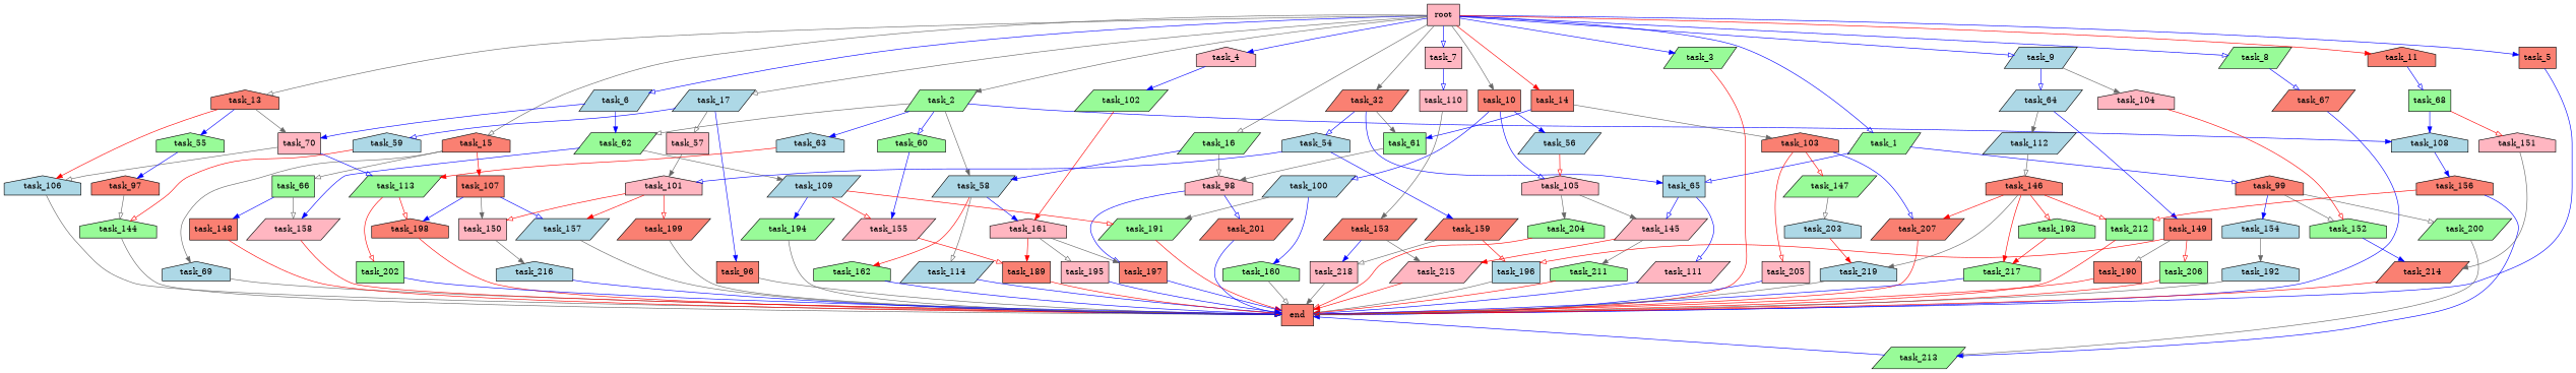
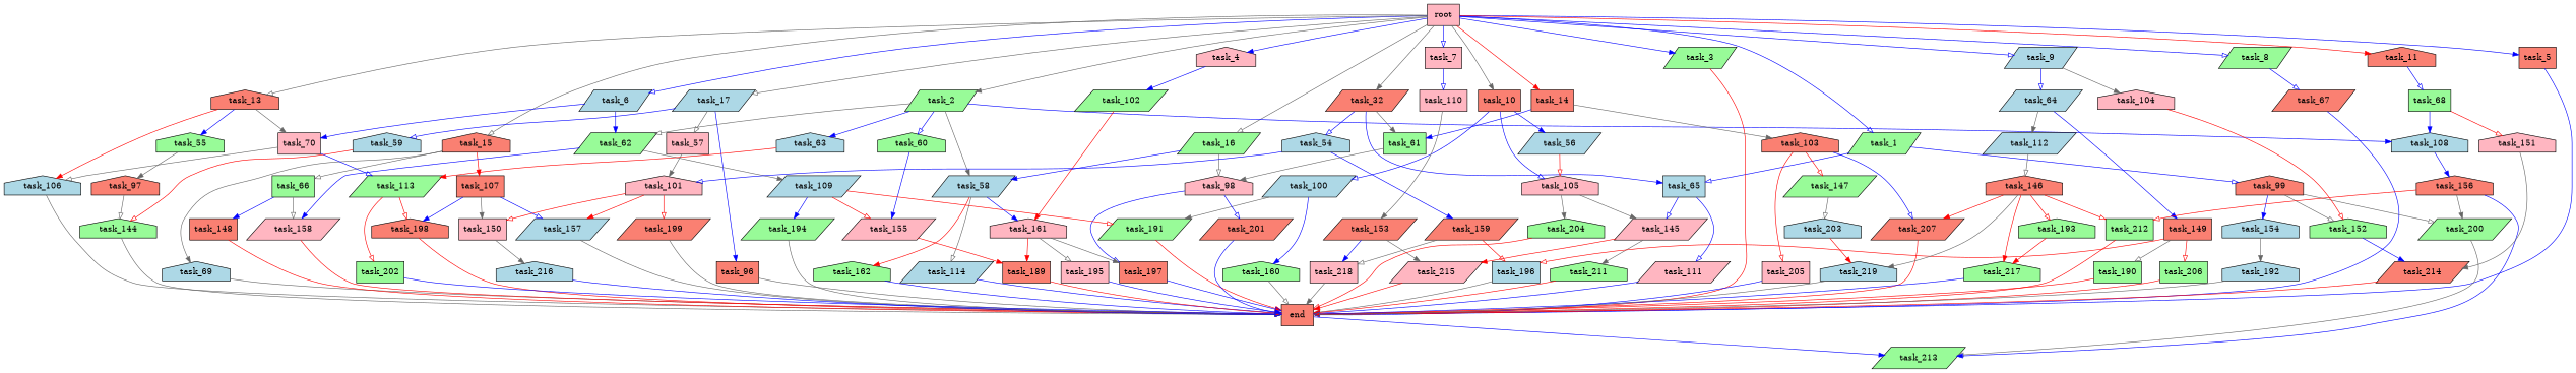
  digraph {
    node [fillcolor=palegreen shape=parallelogram style=filled]
    edge [arrowhead=normal color=blue]
    root [fillcolor=lightpink shape=box]
    task_1
    task_2
    task_3
    task_4 [fillcolor=lightpink shape=house]
    task_5 [fillcolor=salmon shape=box]
    task_6 [fillcolor=lightblue]
    task_7 [fillcolor=lightpink shape=box]
    task_8
    task_9 [fillcolor=lightblue]
    task_10 [fillcolor=salmon shape=box]
    task_11 [fillcolor=salmon shape=house]
    n13 [fillcolor=salmon label=task_32]
    task_13 [fillcolor=salmon shape=house]
    task_14 [fillcolor=salmon shape=box]
    task_15 [fillcolor=salmon shape=house]
    task_16
    task_17 [fillcolor=lightblue]
    task_65 [fillcolor=lightblue shape=box]
    task_99 [fillcolor=salmon shape=house]
    task_58 [fillcolor=lightblue]
    task_60 [shape=house]
    task_62
    task_63 [fillcolor=lightblue shape=house]
    task_108 [fillcolor=lightblue shape=house]
    end [fillcolor=salmon shape=box]
    task_102
    task_70 [fillcolor=lightpink shape=box]
    task_110 [fillcolor=lightpink shape=box]
    task_67 [fillcolor=salmon]
    task_64 [fillcolor=lightblue]
    task_104 [fillcolor=lightpink shape=house]
    task_56 [fillcolor=lightblue]
    task_100 [fillcolor=lightblue]
    task_105 [fillcolor=lightpink shape=house]
    task_68 [shape=box]
    task_54 [fillcolor=lightblue shape=house]
    task_61 [shape=box]
    task_55 [shape=house]
    task_106 [fillcolor=lightblue shape=house]
    task_103 [fillcolor=salmon shape=house]
    task_66 [shape=box]
    task_69 [fillcolor=lightblue shape=house]
    task_107 [fillcolor=salmon shape=box]
    task_98 [fillcolor=lightpink shape=house]
    task_57 [fillcolor=lightpink shape=box]
    task_59 [fillcolor=lightblue shape=house]
    task_96 [fillcolor=salmon shape=box]
    task_111 [fillcolor=lightpink]
    task_145 [fillcolor=lightpink]
    task_152 [shape=house]
    task_154 [fillcolor=lightblue shape=house]
    task_200
    task_114 [fillcolor=lightblue]
    task_161 [fillcolor=lightpink shape=house]
    task_162 [shape=house]
    task_155 [fillcolor=lightpink]
    task_109 [fillcolor=lightblue]
    task_158 [fillcolor=lightpink]
    task_113
    task_156 [fillcolor=salmon shape=house]
    task_153 [fillcolor=salmon]
    task_112 [fillcolor=lightblue]
    task_149 [fillcolor=salmon shape=box]
    task_160 [shape=house]
    task_191
    task_204 [shape=house]
    task_151 [fillcolor=lightpink shape=house]
    task_101 [fillcolor=lightpink shape=house]
    task_159 [fillcolor=salmon]
    task_97 [fillcolor=salmon shape=house]
    task_147
    task_205 [fillcolor=lightpink shape=box]
    task_207 [fillcolor=salmon]
    task_148 [fillcolor=salmon shape=box]
    task_150 [fillcolor=lightpink shape=box]
    task_157 [fillcolor=lightblue]
    task_198 [fillcolor=salmon shape=house]
    task_197 [fillcolor=salmon shape=box]
    task_201 [fillcolor=salmon]
    task_144 [shape=house]
    task_199 [fillcolor=salmon]
    task_196 [fillcolor=lightblue shape=box]
    task_218 [fillcolor=lightpink shape=box]
    task_189 [fillcolor=salmon shape=box]
    task_195 [fillcolor=lightpink shape=box]
    task_194
    task_202 [shape=box]
    task_146 [fillcolor=salmon shape=house]
-   task_190 [fillcolor=salmon shape=box]
+   task_190 [shape=box]
    task_206 [shape=box]
    task_211 [shape=house]
    task_215 [fillcolor=lightpink]
    task_214 [fillcolor=salmon]
    task_192 [fillcolor=lightblue shape=house]
    task_213
    task_216 [fillcolor=lightblue shape=house]
    task_203 [fillcolor=lightblue shape=house]
    task_212 [shape=box]
    task_193 [shape=house]
    task_217 [shape=house]
    task_219 [fillcolor=lightblue shape=house]
    root -> task_1 [arrowhead=onormal]
    root -> task_2 [color=gray40]
    root -> task_3
    root -> task_4
    root -> task_5
    root -> task_6 [arrowhead=onormal]
    root -> task_7 [arrowhead=onormal]
    root -> task_8 [arrowhead=onormal]
    root -> task_9 [arrowhead=onormal]
    root -> task_10 [color=gray40]
    root -> task_11 [color=red]
    root -> n13 [color=gray40]
    root -> task_13 [arrowhead=onormal color=gray40]
    root -> task_14 [color=red]
    root -> task_15 [arrowhead=onormal color=gray40]
    root -> task_16 [arrowhead=onormal color=gray40]
    root -> task_17 [arrowhead=onormal color=gray40]
    task_1 -> task_65 [arrowhead=onormal]
    task_1 -> task_99 [arrowhead=onormal]
    task_2 -> task_58 [color=gray40]
    task_2 -> task_60 [arrowhead=onormal]
    task_2 -> task_62 [arrowhead=onormal color=gray40]
    task_2 -> task_63
    task_2 -> task_108
    task_3 -> end [arrowhead=onormal color=red]
    task_4 -> task_102
    task_5 -> end
    task_6 -> task_62
    task_6 -> task_70
    task_7 -> task_110 [arrowhead=onormal]
    task_8 -> task_67 [arrowhead=onormal]
    task_9 -> task_64 [arrowhead=onormal]
    task_9 -> task_104 [color=gray40]
    task_10 -> task_56
    task_10 -> task_100 [arrowhead=onormal]
    task_10 -> task_105 [arrowhead=onormal]
    task_11 -> task_68 [arrowhead=onormal]
    n13 -> task_65
    n13 -> task_54 [arrowhead=onormal]
    n13 -> task_61 [color=gray40]
    task_13 -> task_70 [color=gray40]
    task_13 -> task_55
    task_13 -> task_106 [color=red]
    task_14 -> task_61
    task_14 -> task_103 [color=gray40]
    task_15 -> task_66 [arrowhead=onormal color=gray40]
    task_15 -> task_69 [color=gray40]
    task_15 -> task_107 [color=red]
    task_16 -> task_58
    task_16 -> task_98 [arrowhead=onormal color=gray40]
    task_17 -> task_57 [arrowhead=onormal color=gray40]
    task_17 -> task_59 [arrowhead=onormal]
    task_17 -> task_96
    task_65 -> task_111 [arrowhead=onormal]
    task_65 -> task_145 [arrowhead=onormal]
    task_99 -> task_152 [arrowhead=onormal color=gray40]
    task_99 -> task_154
    task_99 -> task_200 [arrowhead=onormal color=gray40]
    task_58 -> task_114 [arrowhead=onormal color=gray40]
    task_58 -> task_161
    task_58 -> task_162 [color=red]
    task_60 -> task_155
    task_62 -> task_109 [color=gray40]
    task_62 -> task_158
    task_63 -> task_113 [color=red]
    task_108 -> task_156
    task_102 -> task_161 [color=red]
    task_70 -> task_106 [arrowhead=onormal color=gray40]
    task_70 -> task_113 [arrowhead=onormal]
    task_110 -> task_153 [color=gray40]
    task_67 -> end
    task_64 -> task_112 [color=gray40]
    task_64 -> task_149
    task_104 -> task_152 [arrowhead=onormal color=red]
    task_56 -> task_105 [arrowhead=onormal color=red]
    task_100 -> task_160
    task_100 -> task_191 [color=gray40]
    task_105 -> task_145 [color=gray40]
    task_105 -> task_204 [color=gray40]
    task_68 -> task_108
    task_68 -> task_151 [arrowhead=onormal color=red]
    task_54 -> task_101 [arrowhead=onormal]
    task_54 -> task_159
    task_61 -> task_98 [color=gray40]
-   task_55 -> task_97
+   task_55 -> task_97 [color=gray40]
    task_106 -> end [color=gray40]
    task_103 -> task_147 [arrowhead=onormal color=red]
    task_103 -> task_205 [arrowhead=onormal color=red]
    task_103 -> task_207 [arrowhead=onormal]
    task_66 -> task_158 [arrowhead=onormal color=gray40]
    task_66 -> task_148
    task_69 -> end [arrowhead=onormal color=gray40]
    task_107 -> task_150 [color=gray40]
    task_107 -> task_157 [arrowhead=onormal]
    task_107 -> task_198
    task_98 -> task_197 [arrowhead=onormal]
    task_98 -> task_201 [arrowhead=onormal]
    task_57 -> task_101 [color=gray40]
    task_59 -> task_144 [arrowhead=onormal color=red]
    task_96 -> end [color=gray40]
    task_111 -> end [arrowhead=onormal]
    task_145 -> task_211 [color=gray40]
    task_145 -> task_215 [color=red]
    task_152 -> task_214
    task_154 -> task_192 [color=gray40]
    task_200 -> task_213 [arrowhead=onormal color=gray40]
    task_114 -> end [arrowhead=onormal]
    task_161 -> task_197 [color=gray40]
    task_161 -> task_189 [color=red]
    task_161 -> task_195 [arrowhead=onormal color=gray40]
    task_162 -> end [arrowhead=onormal]
-   task_155 -> task_189 [arrowhead=onormal color=red]
+   task_155 -> task_189 [color=red]
    task_109 -> task_155 [arrowhead=onormal color=red]
    task_109 -> task_191 [arrowhead=onormal color=red]
    task_109 -> task_194
    task_158 -> end [arrowhead=onormal color=red]
    task_113 -> task_198 [arrowhead=onormal color=red]
    task_113 -> task_202 [arrowhead=onormal color=red]
+   task_156 -> task_200 [color=gray40]
    task_156 -> task_213
    task_156 -> task_212 [arrowhead=onormal color=red]
    task_153 -> task_218
    task_153 -> task_215 [color=gray40]
    task_112 -> task_146 [arrowhead=onormal color=gray40]
    task_149 -> task_196 [arrowhead=onormal color=red]
    task_149 -> task_190 [arrowhead=onormal color=gray40]
    task_149 -> task_206 [arrowhead=onormal color=red]
    task_160 -> end [arrowhead=onormal color=gray40]
    task_191 -> end [color=red]
    task_204 -> end [arrowhead=onormal color=red]
    task_151 -> task_214 [color=gray40]
    task_101 -> task_150 [arrowhead=onormal color=red]
    task_101 -> task_157 [color=red]
    task_101 -> task_199 [arrowhead=onormal color=red]
    task_159 -> task_196 [arrowhead=onormal color=red]
    task_159 -> task_218 [arrowhead=onormal color=gray40]
    task_97 -> task_144 [arrowhead=onormal color=gray40]
    task_147 -> task_203 [arrowhead=onormal color=gray40]
    task_205 -> end
    task_207 -> end [arrowhead=onormal color=red]
    task_148 -> end [color=red]
    task_150 -> task_216 [color=gray40]
    task_157 -> end [color=gray40]
    task_198 -> end [arrowhead=onormal color=red]
    task_197 -> end [arrowhead=onormal]
    task_201 -> end [arrowhead=onormal]
    task_144 -> end [color=gray40]
    task_199 -> end [color=gray40]
    task_196 -> end [color=gray40]
    task_218 -> end [color=gray40]
    task_189 -> end [color=red]
    task_195 -> end
    task_194 -> end [arrowhead=onormal color=gray40]
    task_202 -> end [arrowhead=onormal]
    task_146 -> task_207 [color=red]
    task_146 -> task_212 [arrowhead=onormal color=red]
    task_146 -> task_193 [arrowhead=onormal color=red]
    task_146 -> task_217 [color=red]
    task_146 -> task_219 [color=gray40]
    task_190 -> end [color=red]
    task_206 -> end [color=red]
    task_211 -> end [color=red]
    task_215 -> end [color=red]
    task_214 -> end [arrowhead=onormal color=red]
    task_192 -> end [arrowhead=onormal color=gray40]
-   task_213 -> end
+   end -> task_213
    task_216 -> end [arrowhead=onormal]
    task_203 -> task_219 [color=red]
    task_212 -> end [arrowhead=onormal color=red]
    task_193 -> task_217 [color=red]
    task_217 -> end [arrowhead=onormal]
    task_219 -> end [arrowhead=onormal color=gray40]
  }
